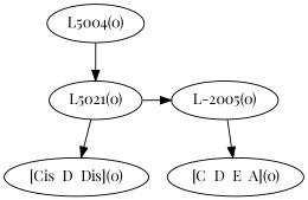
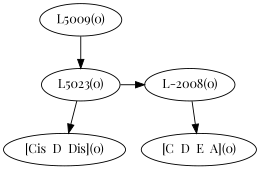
  digraph {
    fontname="Playfair Display"
    node [fontname="Playfair Display"]
    edge [fontname="Playfair Display"]
-   "L5023(0)" [label="L5021(0)"]
-   "L-2005(0)"
-   "L5009(0)" [label="L5004(0)"]
+   "L5023(0)"
+   "L-2005(0)" [label="L-2008(0)"]
+   "L5009(0)"
    "[Cis  D  Dis](0)"
    "[C  D  E  A](0)"
    subgraph sub_1 {
      rank=same
      "L5023(0)"
      "L-2005(0)"
    }
    subgraph sub_2 {
      rank=min
      "L5009(0)"
    }
    subgraph sub_3 {
      rank=max
      "[Cis  D  Dis](0)"
      "[C  D  E  A](0)"
    }
    "L5023(0)" -> "L-2005(0)"
    "L5023(0)" -> "[Cis  D  Dis](0)"
    "L-2005(0)" -> "[C  D  E  A](0)"
    "L5009(0)" -> "L5023(0)"
  }
